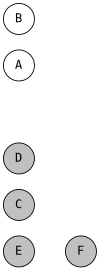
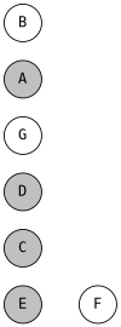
  graph {
    fontname="DejaVu Sans Mono"
    mindist=.1
    rankdir=LR
    node [fillcolor=white fontname="DejaVu Sans Mono" margin=0 shape=circle style=filled]
    edge [fontname="DejaVu Sans Mono" style=invis]
    E [fillcolor=gray]
-   F [fillcolor=gray]
+   F
    C [fillcolor=gray]
    D [fillcolor=gray]
-   A
+   G
+   A [fillcolor=gray]
    B
    subgraph sub_1 {
      E
      F
    }
    E -- F
    F -- F
  }
